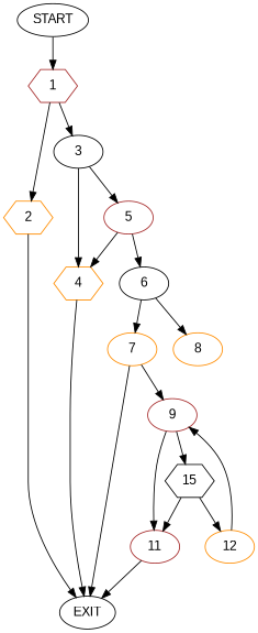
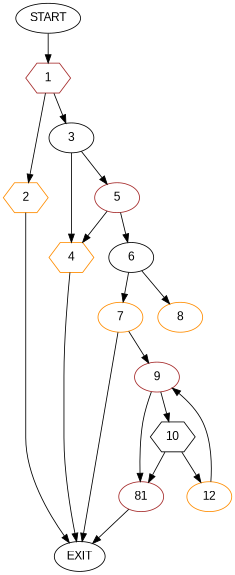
  digraph {
    fontname="Liberation Sans"
    node [color=black fontname="Liberation Sans" shape=ellipse]
    edge [fontname="Liberation Sans"]
    n1 [label=START]
    1 [color=brown shape=hexagon]
    2 [color=darkorange shape=hexagon]
    3
    n5 [label=EXIT]
    4 [color=darkorange shape=hexagon]
    5 [color=brown]
    6
    7 [color=darkorange]
    8 [color=darkorange]
    9 [color=brown]
-   10 [shape=hexagon label=15]
-   11 [color=brown]
+   10 [shape=hexagon]
+   11 [color=brown label=81]
    12 [color=darkorange]
    n1 -> 1
    1 -> 2
    1 -> 3
    2 -> n5
    3 -> 4
    3 -> 5
    4 -> n5
    5 -> 4
    5 -> 6
    6 -> 7
    6 -> 8
    7 -> n5
    7 -> 9
    9 -> 10
    9 -> 11
    10 -> 11
    10 -> 12
    11 -> n5
    12 -> 9
  }
